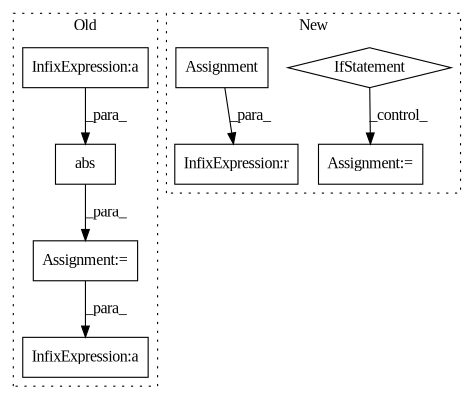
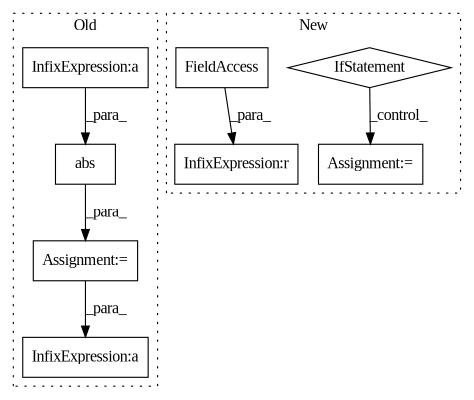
  digraph {
    fontname="Liberation Serif"
    node [a=27 fontname="Liberation Serif" l=3 shape=box]
    edge [fontname="Liberation Serif"]
    n1 [a=32 l="4,1" label=abs s="1037,1051"]
    n2 [label="InfixExpression:a" s=850]
    n3 [a=7 l=1 label="Assignment:=" s=1036]
    n4 [label="InfixExpression:a" s=1098]
    n5 [a=25 l="4,2" label=IfStatement s="645,666" shape=diamond]
    n6 [a=7 l=1 label="Assignment:=" s=685]
    n7 [l=4 label="InfixExpression:r" s=658]
-   n8 [a=22 l=9 label=Assignment s=649]
+   n8 [a=22 l=9 label=FieldAccess s=649]
    subgraph cluster_1 {
      label=Old
      style=dotted
      n1
      n2
      n3
      n4
    }
    subgraph cluster_2 {
      label=New
      style=dotted
      n5
      n6
      n7
      n8
    }
    n1 -> n3 [label=_para_]
    n2 -> n1 [label=_para_]
    n3 -> n4 [label=_para_]
    n5 -> n6 [label=_control_]
    n8 -> n7 [label=_para_]
  }
